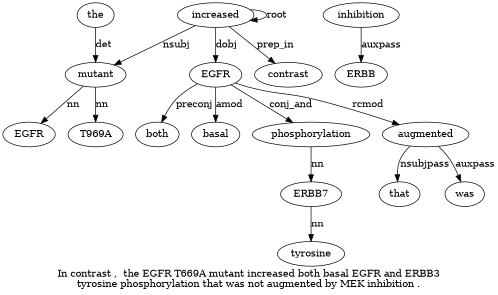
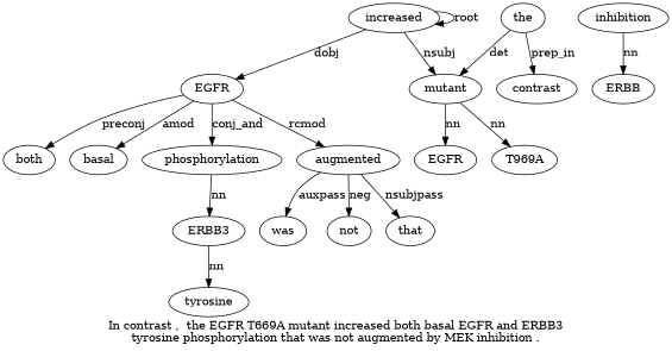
  digraph {
    label="In contrast ,  the EGFR T669A mutant increased both basal EGFR and ERBB3\ntyrosine phosphorylation that was not augmented by MEK inhibition ."
    node [fillcolor=white style=filled]
    n1 [label=increased]
    n2 [label=contrast]
    n3 [label=mutant]
    n4 [label=EGFR]
    n5 [label=EGFR]
    n6 [label=T969A]
    n7 [label=both]
    n8 [label=basal]
    n9 [label=phosphorylation]
    n10 [label=augmented]
    n11 [label=the]
-   n12 [label=ERBB7]
+   n12 [label=ERBB3]
    n13 [label=that]
    n14 [label=was]
+   n15 [label=not]
    n16 [label=tyrosine]
    n17 [label=inhibition]
    n18 [label=ERBB]
    n1 -> n1 [label=root]
-   n1 -> n2 [label=prep_in]
+   n11 -> n2 [label=prep_in]
    n1 -> n3 [label=nsubj]
    n1 -> n4 [label=dobj]
    n3 -> n5 [label=nn]
    n3 -> n6 [label=nn]
    n4 -> n7 [label=preconj]
    n4 -> n8 [label=amod]
    n4 -> n9 [label=conj_and]
    n4 -> n10 [label=rcmod]
    n9 -> n12 [label=nn]
    n10 -> n13 [label=nsubjpass]
    n10 -> n14 [label=auxpass]
+   n10 -> n15 [label=neg]
    n11 -> n3 [label=det]
    n12 -> n16 [label=nn]
-   n17 -> n18 [label=auxpass]
+   n17 -> n18 [label=nn]
  }
